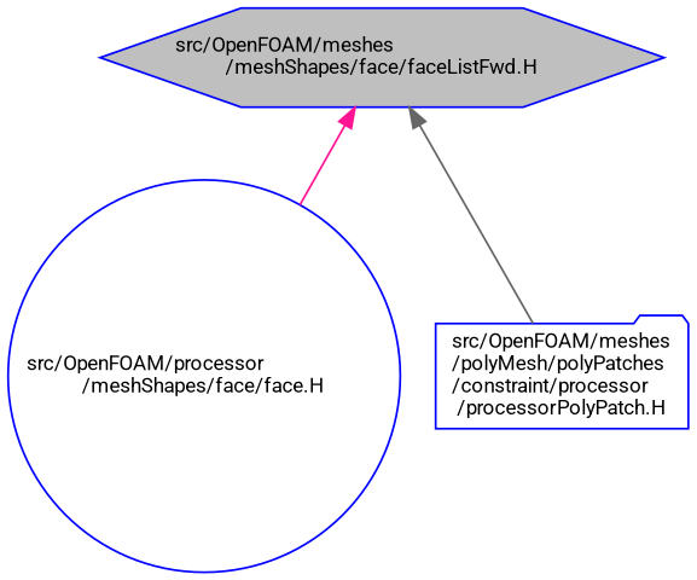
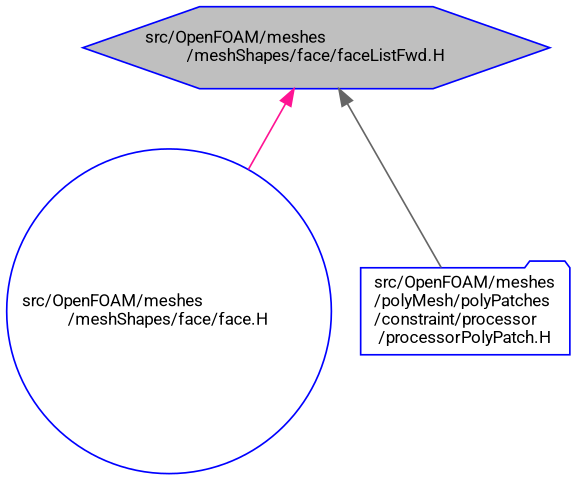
  digraph {
    fontname=Roboto
    node [color=blue fontname=Roboto fontsize=10]
    edge [dir=back fontname=Roboto fontsize=10 labelfontname=Helvetica labelfontsize=10 style=solid]
    n1 [fillcolor=grey75 fontcolor=black height=0.2 label="src/OpenFOAM/meshes\l/meshShapes/face/faceListFwd.H" shape=hexagon style=filled width=0.4]
-   n2 [height=0.2 label="src/OpenFOAM/processor\l/meshShapes/face/face.H" shape=circle width=0.4]
+   n2 [height=0.2 label="src/OpenFOAM/meshes\l/meshShapes/face/face.H" shape=circle width=0.4]
    n3 [height=0.2 label="src/OpenFOAM/meshes\l/polyMesh/polyPatches\l/constraint/processor\l/processorPolyPatch.H" shape=folder width=0.4]
    n1 -> n2 [color=deeppink]
    n1 -> n3 [color=gray40]
  }
